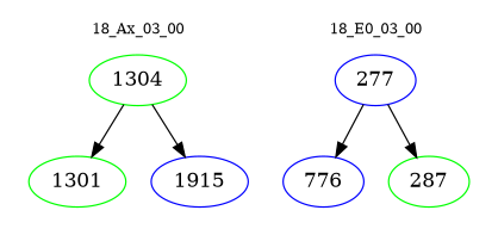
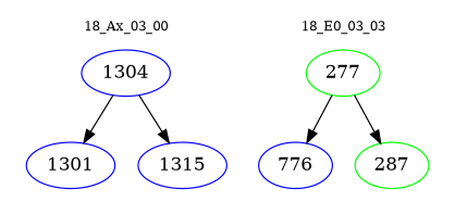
  digraph {
    node [color=green]
    edge [color=black]
-   n1 [label=1304]
-   n2 [label=1301]
-   n3 [color=blue label=1915]
-   n4 [color=blue label=277]
+   n1 [color=blue label=1304]
+   n2 [color=blue label=1301]
+   n3 [color=blue label=1315]
+   n4 [label=277]
    n5 [color=blue label=776]
    n6 [label=287]
    subgraph cluster_1 {
      color=white
      fontsize=10
      label="18_Ax_03_00"
      n1
      n2
      n3
    }
    subgraph cluster_2 {
      color=white
      fontsize=10
-     label="18_E0_03_00"
+     label="18_E0_03_03"
      n4
      n5
      n6
    }
    n1 -> n2
    n1 -> n3
    n4 -> n5
    n4 -> n6
  }
